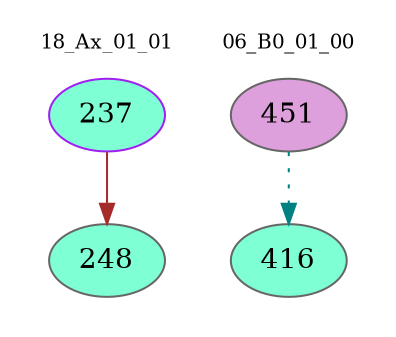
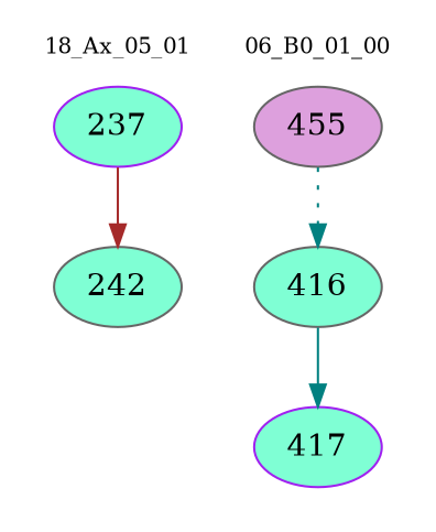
  digraph {
    node [color=gray40 fillcolor=aquamarine style=filled]
    edge [color=teal style=solid]
    n1 [color=purple label=237]
-   n2 [label=248]
+   n2 [label=242]
    n3 [label=416]
-   n4 [fillcolor=plum label=451]
+   n4 [fillcolor=plum label=455]
+   n5 [color=purple label=417]
    subgraph cluster_1 {
      color=white
      fontsize=10
-     label="18_Ax_01_01"
+     label="18_Ax_05_01"
      n1
      n2
    }
    subgraph cluster_2 {
      color=white
      fontsize=10
      label="06_B0_01_00"
      n3
      n4
+     n5
    }
    n1 -> n2 [color=brown]
+   n3 -> n5
    n4 -> n3 [style=dotted]
  }
